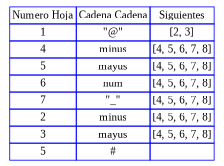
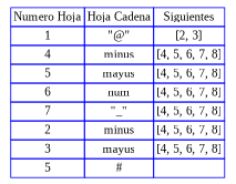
  digraph {
    fontname="Liberation Serif"
-   n1 [label=<       <table border='0' cellborder='1' color='blue' cellspacing='0'>         <tr><td>Numero Hoja</td><td>Cadena Cadena</td><td>Siguientes</td></tr><tr><td>1</td><td>"@"</td><td>[2, 3]</td></tr><tr><td>4</td><td>minus</td><td>[4, 5, 6, 7, 8]</td></tr><tr><td>5</td><td>mayus</td><td>[4, 5, 6, 7, 8]</td></tr><tr><td>6</td><td>num</td><td>[4, 5, 6, 7, 8]</td></tr><tr><td>7</td><td>"_"</td><td>[4, 5, 6, 7, 8]</td></tr><tr><td>2</td><td>minus</td><td>[4, 5, 6, 7, 8]</td></tr><tr><td>3</td><td>mayus</td><td>[4, 5, 6, 7, 8]</td></tr><tr><td>5</td><td>#</td><td></td></tr>        </table>      > shape=plaintext fontname="Liberation Serif"]
+   n1 [label=<       <table border='0' cellborder='1' color='blue' cellspacing='0'>         <tr><td>Numero Hoja</td><td>Hoja Cadena</td><td>Siguientes</td></tr><tr><td>1</td><td>"@"</td><td>[2, 3]</td></tr><tr><td>4</td><td>minus</td><td>[4, 5, 6, 7, 8]</td></tr><tr><td>5</td><td>mayus</td><td>[4, 5, 6, 7, 8]</td></tr><tr><td>6</td><td>num</td><td>[4, 5, 6, 7, 8]</td></tr><tr><td>7</td><td>"_"</td><td>[4, 5, 6, 7, 8]</td></tr><tr><td>2</td><td>minus</td><td>[4, 5, 6, 7, 8]</td></tr><tr><td>3</td><td>mayus</td><td>[4, 5, 6, 7, 8]</td></tr><tr><td>5</td><td>#</td><td></td></tr>        </table>      > shape=plaintext fontname="Liberation Serif"]
  }
